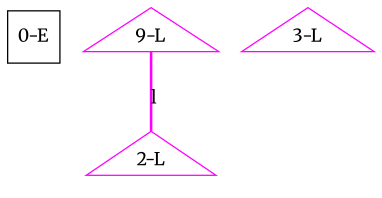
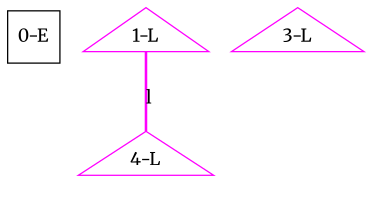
  graph {
    fontname=Merriweather
    node [color=magenta shape=triangle fontname=Merriweather]
    n1 [color=black label="0-E" shape=square]
-   n2 [label="9-L"]
-   n3 [label="2-L"]
+   n2 [label="1-L"]
+   n3 [label="4-L"]
    n4 [label="3-L"]
    n2 -- n3 [color=magenta label=l style=bold fontname=Merriweather]
  }
